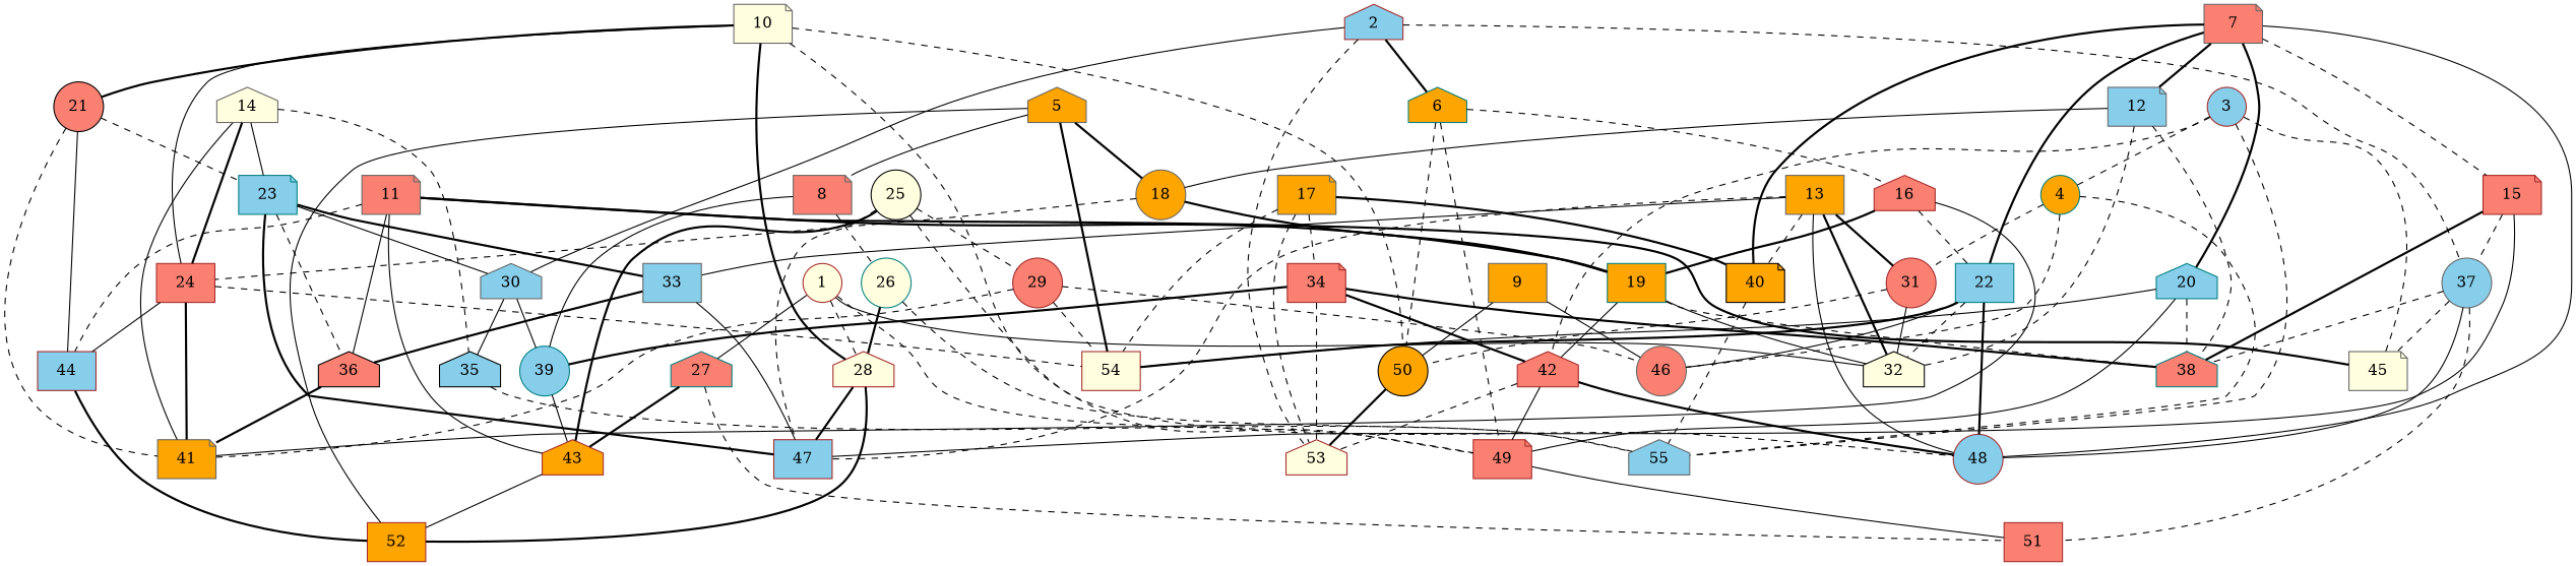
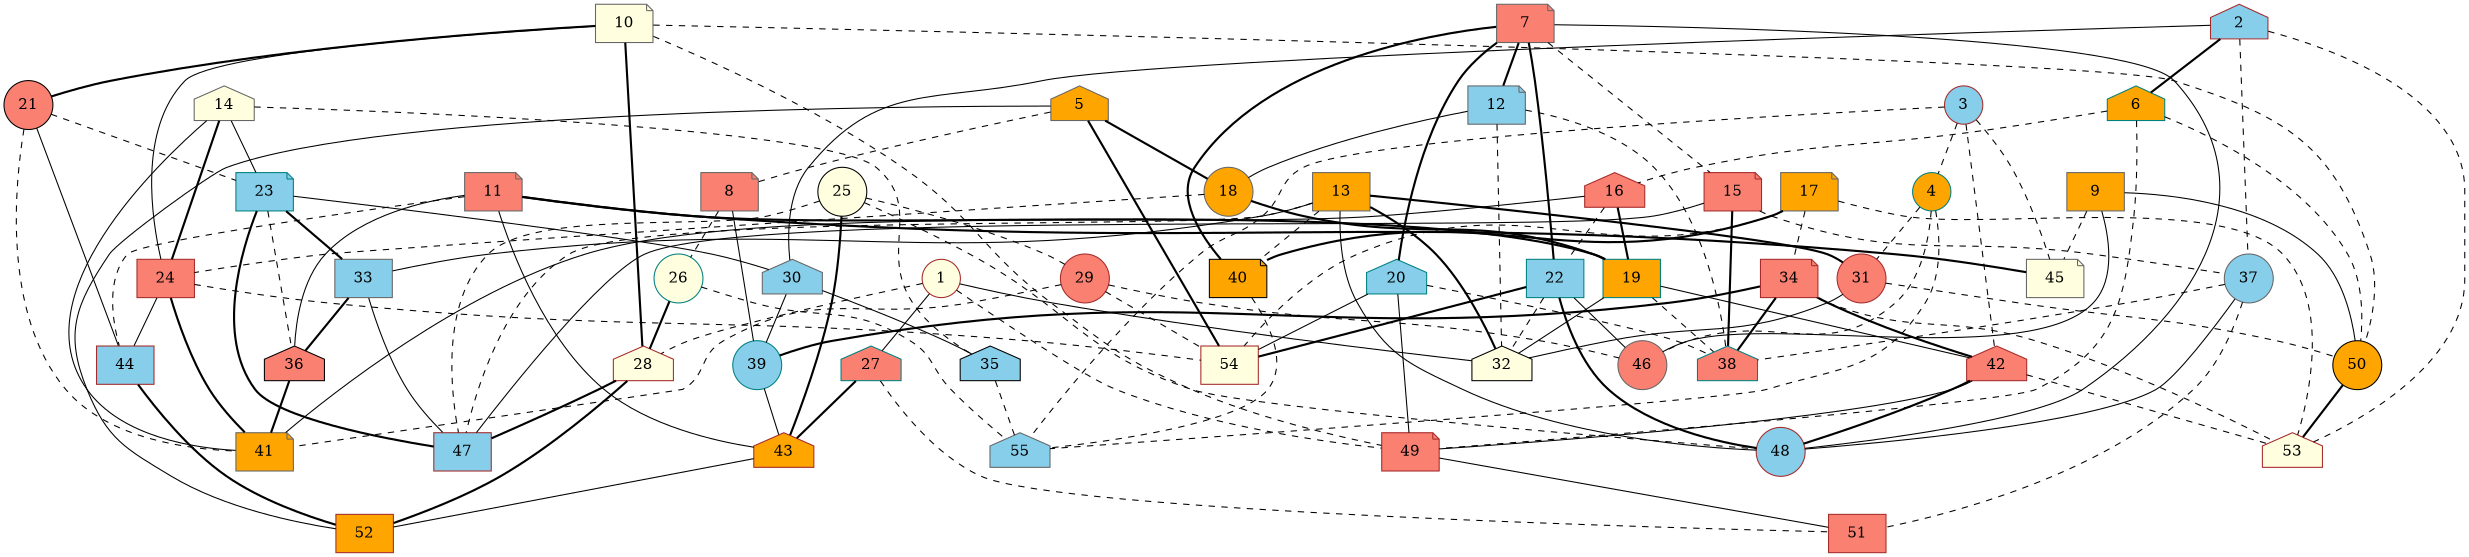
  graph {
    node [color=brown fillcolor=salmon shape=house style=filled]
    edge [style=dashed weight=1.0]
    1 [fillcolor=lightyellow shape=circle]
    27 [color=teal]
    28 [fillcolor=lightyellow]
    32 [color=black fillcolor=lightyellow]
    49 [shape=note]
    43 [fillcolor=orange]
    51 [shape=box]
    52 [fillcolor=orange shape=box]
    47 [fillcolor=skyblue shape=box]
    2 [fillcolor=skyblue]
    6 [color=teal fillcolor=orange]
    30 [color=gray40 fillcolor=skyblue]
    37 [color=gray40 fillcolor=skyblue shape=circle]
    53 [fillcolor=lightyellow]
    16
    50 [color=black fillcolor=orange shape=circle]
    39 [color=teal fillcolor=skyblue shape=circle]
    35 [color=black fillcolor=skyblue]
    48 [fillcolor=skyblue shape=circle]
    38 [color=teal]
    3 [fillcolor=skyblue shape=circle]
    4 [color=teal fillcolor=orange shape=circle]
    42
    45 [color=gray40 fillcolor=lightyellow shape=note]
    55 [color=gray40 fillcolor=skyblue]
    31 [shape=circle]
    46 [color=gray40 shape=circle]
    5 [color=gray40 fillcolor=orange]
    8 [color=gray40 shape=note]
    18 [color=gray40 fillcolor=orange shape=circle]
    54 [fillcolor=lightyellow shape=box]
    26 [color=teal fillcolor=lightyellow shape=circle]
    24 [shape=box]
    19 [color=teal fillcolor=orange shape=box]
    22 [color=teal fillcolor=skyblue shape=box]
    41 [color=gray40 fillcolor=orange shape=note]
    7 [color=gray40 shape=note]
    12 [color=gray40 fillcolor=skyblue shape=note]
    15 [shape=note]
    20 [color=teal fillcolor=skyblue]
    40 [color=black fillcolor=orange shape=note]
    10 [color=gray40 fillcolor=lightyellow shape=note]
    21 [color=black shape=circle]
    9 [color=gray40 fillcolor=orange shape=box]
    44 [fillcolor=skyblue shape=box]
    23 [color=teal fillcolor=skyblue shape=note]
    11 [color=gray40 shape=note]
    36 [color=black]
    13 [color=gray40 fillcolor=orange shape=box]
    33 [color=gray40 fillcolor=skyblue shape=box]
    14 [color=gray40 fillcolor=lightyellow]
    17 [color=gray40 fillcolor=orange shape=note]
    34 [shape=note]
    25 [color=black fillcolor=lightyellow shape=circle]
    29 [shape=circle]
    1 -- 27 [style=solid]
    1 -- 28
    1 -- 32 [style=solid]
    1 -- 49
    27 -- 43 [style=bold weight=2.0]
    27 -- 51
    28 -- 52 [style=bold]
    28 -- 47 [style=bold]
    49 -- 51 [style=solid]
    43 -- 52 [style=solid]
    2 -- 6 [style=bold]
    2 -- 30 [style=solid]
    2 -- 37
    2 -- 53
    6 -- 49
    6 -- 16
    6 -- 50
    30 -- 39 [style=solid]
    30 -- 35 [style=solid]
    37 -- 51 [weight=2.0]
    37 -- 48 [style=solid]
    37 -- 38
    16 -- 19 [style=bold]
    16 -- 22
    16 -- 41 [style=solid]
    50 -- 53 [style=bold]
    39 -- 43 [style=solid]
    35 -- 55 [weight=2.0]
    3 -- 4
    3 -- 42
    3 -- 45
    3 -- 55
    4 -- 55
    4 -- 31
    4 -- 46
    42 -- 49 [style=solid]
    42 -- 53
    42 -- 48 [style=bold]
    31 -- 32 [style=solid]
    31 -- 50
    5 -- 52 [style=solid]
-   5 -- 8 [style=solid]
+   5 -- 8
    5 -- 18 [style=bold]
    5 -- 54 [style=bold]
    8 -- 39 [style=solid]
    8 -- 26
    18 -- 24
    18 -- 19 [style=bold]
    26 -- 28 [style=bold weight=2.0]
    26 -- 55
    24 -- 54
    24 -- 41 [style=bold]
    24 -- 44 [style=solid]
    19 -- 32 [style=solid]
    19 -- 38
    19 -- 42 [style=solid]
    22 -- 32
    22 -- 48 [style=bold]
    22 -- 46 [style=solid]
    22 -- 54 [style=bold]
    7 -- 48 [style=solid]
    7 -- 22 [style=bold]
    7 -- 12 [style=bold]
    7 -- 15
    7 -- 20 [style=bold]
    7 -- 40 [style=bold]
    12 -- 32
    12 -- 38
    12 -- 18 [style=solid]
    15 -- 47 [style=solid]
    15 -- 37
    15 -- 38 [style=bold]
    20 -- 49 [style=solid]
    20 -- 38
    20 -- 54 [style=solid]
    40 -- 55
    10 -- 28 [style=bold]
    10 -- 49
    10 -- 50
    10 -- 24 [style=solid]
    10 -- 21 [style=bold]
    21 -- 41
    21 -- 44 [style=solid]
    21 -- 23
    9 -- 50 [style=solid weight=2.0]
-   37 -- 45
+   9 -- 45
    9 -- 46 [style=solid]
    44 -- 52 [style=bold]
    23 -- 47 [style=bold]
    23 -- 30 [style=solid]
    23 -- 36
    23 -- 33 [style=bold]
    11 -- 43 [style=solid]
    11 -- 45 [style=bold weight=2.0]
    11 -- 19 [style=bold]
    11 -- 44
    11 -- 36 [style=solid]
    36 -- 41 [style=bold]
    13 -- 32 [style=bold]
    13 -- 47
    13 -- 48 [style=solid]
    13 -- 31 [style=bold]
    13 -- 40
    13 -- 33 [style=solid]
    33 -- 47 [style=solid]
    33 -- 36 [style=bold]
    14 -- 35
    14 -- 24 [style=bold]
    14 -- 41 [style=solid]
    14 -- 23 [style=solid]
    17 -- 53
    17 -- 54
    17 -- 40 [style=bold]
    17 -- 34
    34 -- 53 [weight=2.0]
    34 -- 39 [style=bold]
    34 -- 38 [style=bold]
    34 -- 42 [style=bold]
    25 -- 43 [style=bold]
    25 -- 47
    25 -- 48
    25 -- 29
    29 -- 46
    29 -- 54
    29 -- 41
  }
